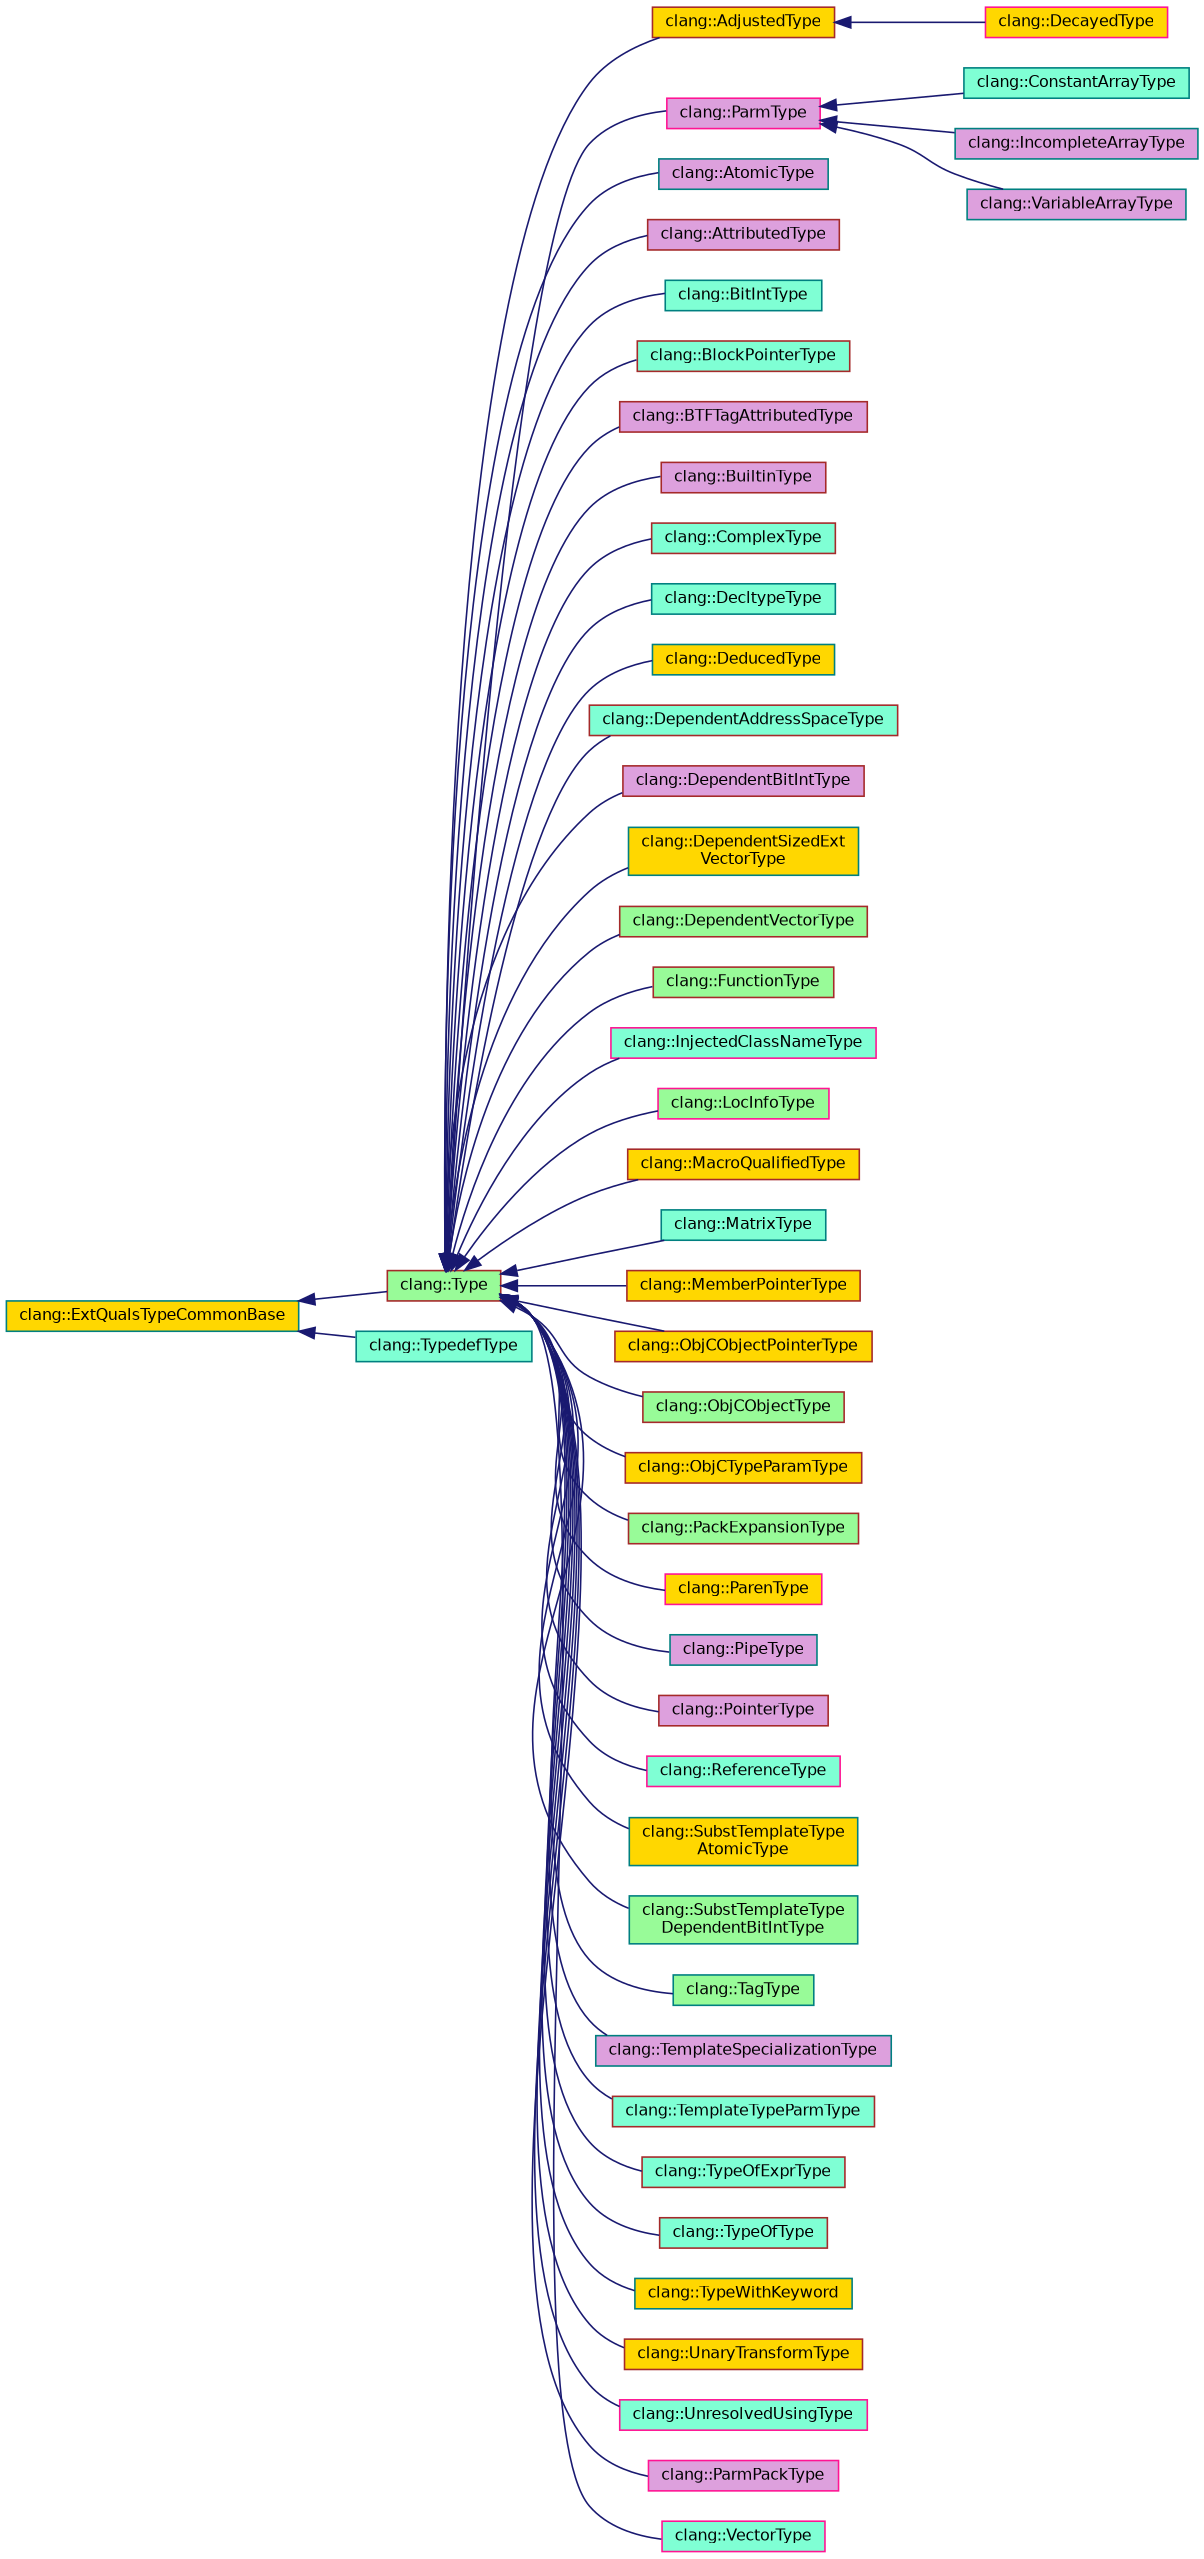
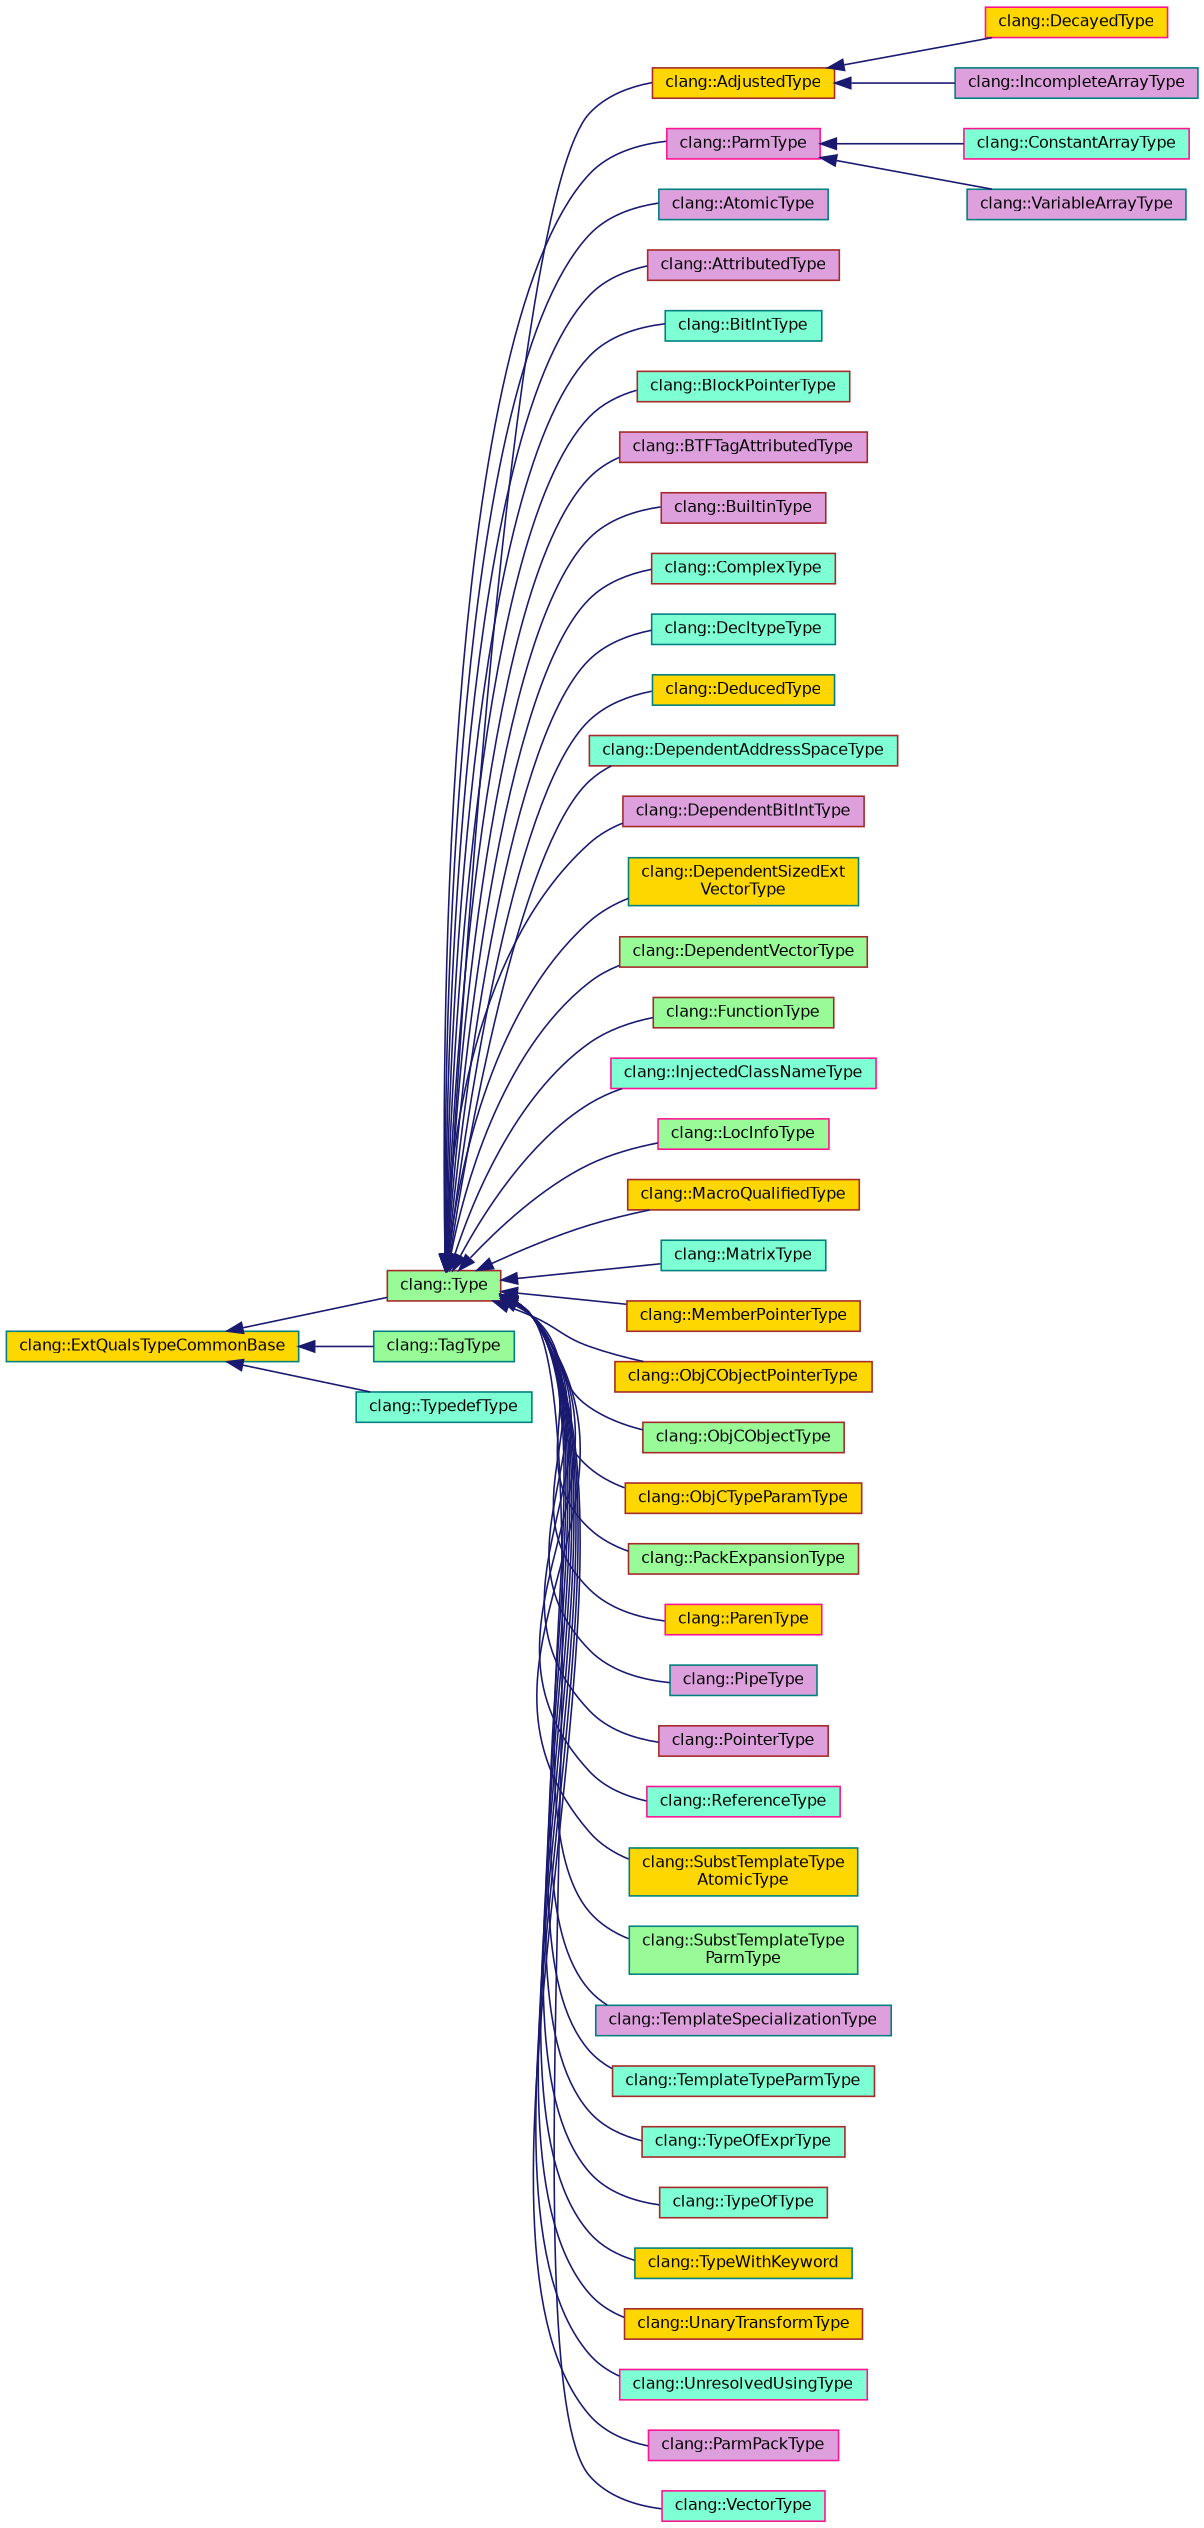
  digraph {
    fontname="DejaVu Sans"
    rankdir=LR
    node [color=brown fillcolor=aquamarine fontname="DejaVu Sans" fontsize=10 shape=record style=filled]
    edge [color=midnightblue dir=back fontname="DejaVu Sans" fontsize=10 labelfontname=Helvetica labelfontsize=10 style=solid]
    n1 [fillcolor=palegreen fontcolor=black height=0.2 label="clang::Type" width=0.4]
    n2 [fillcolor=gold height=0.2 label="clang::AdjustedType" width=0.4]
    n3 [color=deeppink fillcolor=plum height=0.2 label="clang::ParmType" width=0.4]
    n4 [color=teal fillcolor=plum height=0.2 label="clang::AtomicType" width=0.4]
    n5 [fillcolor=plum height=0.2 label="clang::AttributedType" width=0.4]
    n6 [color=teal height=0.2 label="clang::BitIntType" width=0.4]
    n7 [height=0.2 label="clang::BlockPointerType" width=0.4]
    n8 [fillcolor=plum height=0.2 label="clang::BTFTagAttributedType" width=0.4]
    n9 [fillcolor=plum height=0.2 label="clang::BuiltinType" width=0.4]
    n10 [height=0.2 label="clang::ComplexType" width=0.4]
    n11 [color=teal height=0.2 label="clang::DecltypeType" width=0.4]
    n12 [color=teal fillcolor=gold height=0.2 label="clang::DeducedType" width=0.4]
    n13 [height=0.2 label="clang::DependentAddressSpaceType" width=0.4]
    n14 [fillcolor=plum height=0.2 label="clang::DependentBitIntType" width=0.4]
    n15 [color=teal fillcolor=gold height=0.2 label="clang::DependentSizedExt\lVectorType" width=0.4]
    n16 [fillcolor=palegreen height=0.2 label="clang::DependentVectorType" width=0.4]
    n17 [fillcolor=palegreen height=0.2 label="clang::FunctionType" width=0.4]
    n18 [color=deeppink height=0.2 label="clang::InjectedClassNameType" width=0.4]
    n19 [color=deeppink fillcolor=palegreen height=0.2 label="clang::LocInfoType" width=0.4]
    n20 [fillcolor=gold height=0.2 label="clang::MacroQualifiedType" width=0.4]
    n21 [color=teal height=0.2 label="clang::MatrixType" width=0.4]
    n22 [fillcolor=gold height=0.2 label="clang::MemberPointerType" width=0.4]
    n23 [fillcolor=gold height=0.2 label="clang::ObjCObjectPointerType" width=0.4]
    n24 [fillcolor=palegreen height=0.2 label="clang::ObjCObjectType" width=0.4]
    n25 [fillcolor=gold height=0.2 label="clang::ObjCTypeParamType" width=0.4]
    n26 [fillcolor=palegreen height=0.2 label="clang::PackExpansionType" width=0.4]
    n27 [color=deeppink fillcolor=gold height=0.2 label="clang::ParenType" width=0.4]
    n28 [color=teal fillcolor=plum height=0.2 label="clang::PipeType" width=0.4]
    n29 [fillcolor=plum height=0.2 label="clang::PointerType" width=0.4]
    n30 [color=deeppink height=0.2 label="clang::ReferenceType" width=0.4]
    n31 [color=teal fillcolor=gold height=0.2 label="clang::SubstTemplateType\lAtomicType" width=0.4]
-   n32 [color=teal fillcolor=palegreen height=0.2 label="clang::SubstTemplateType\lDependentBitIntType" width=0.4]
+   n32 [color=teal fillcolor=palegreen height=0.2 label="clang::SubstTemplateType\lParmType" width=0.4]
    n33 [color=teal fillcolor=palegreen height=0.2 label="clang::TagType" width=0.4]
    n34 [color=teal fillcolor=plum height=0.2 label="clang::TemplateSpecializationType" width=0.4]
    n35 [height=0.2 label="clang::TemplateTypeParmType" width=0.4]
    n36 [height=0.2 label="clang::TypeOfExprType" width=0.4]
    n37 [height=0.2 label="clang::TypeOfType" width=0.4]
    n38 [color=teal fillcolor=gold height=0.2 label="clang::TypeWithKeyword" width=0.4]
    n39 [fillcolor=gold height=0.2 label="clang::UnaryTransformType" width=0.4]
    n40 [color=deeppink height=0.2 label="clang::UnresolvedUsingType" width=0.4]
    n41 [color=deeppink fillcolor=plum height=0.2 label="clang::ParmPackType" width=0.4]
    n42 [color=deeppink height=0.2 label="clang::VectorType" width=0.4]
    n43 [color=deeppink fillcolor=gold height=0.2 label="clang::DecayedType" width=0.4]
-   n44 [color=teal height=0.2 label="clang::ConstantArrayType" width=0.4]
+   n44 [color=deeppink height=0.2 label="clang::ConstantArrayType" width=0.4]
    n45 [color=teal fillcolor=plum height=0.2 label="clang::IncompleteArrayType" width=0.4]
    n46 [color=teal fillcolor=plum height=0.2 label="clang::VariableArrayType" width=0.4]
    n47 [color=teal height=0.2 label="clang::TypedefType" width=0.4]
    n48 [color=teal fillcolor=gold height=0.2 label="clang::ExtQualsTypeCommonBase" width=0.4]
    n1 -> n2
    n1 -> n3
    n1 -> n4
    n1 -> n5
    n1 -> n6
    n1 -> n7
    n1 -> n8
    n1 -> n9
    n1 -> n10
    n1 -> n11
    n1 -> n12
    n1 -> n13
    n1 -> n14
    n1 -> n15
    n1 -> n16
    n1 -> n17
    n1 -> n18
    n1 -> n19
    n1 -> n20
    n1 -> n21
    n1 -> n22
    n1 -> n23
    n1 -> n24
    n1 -> n25
    n1 -> n26
    n1 -> n27
    n1 -> n28
    n1 -> n29
    n1 -> n30
    n1 -> n31
    n1 -> n32
-   n1 -> n33
+   n48 -> n33
    n1 -> n34
    n1 -> n35
    n1 -> n36
    n1 -> n37
    n1 -> n38
    n1 -> n39
    n1 -> n40
    n1 -> n41
    n1 -> n42
    n2 -> n43
    n3 -> n44
-   n3 -> n45
+   n2 -> n45
    n3 -> n46
    n48 -> n1
    n48 -> n47
  }
